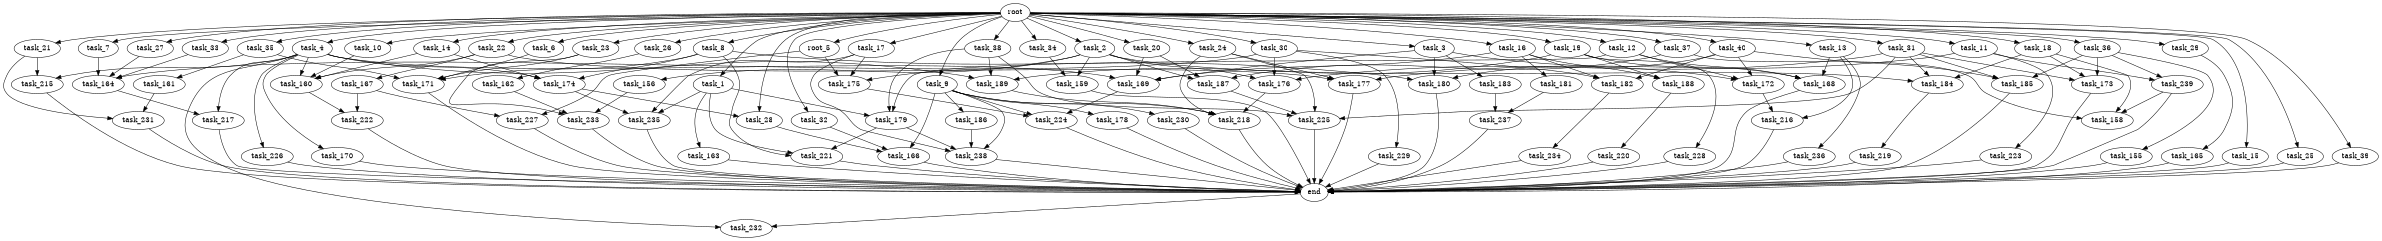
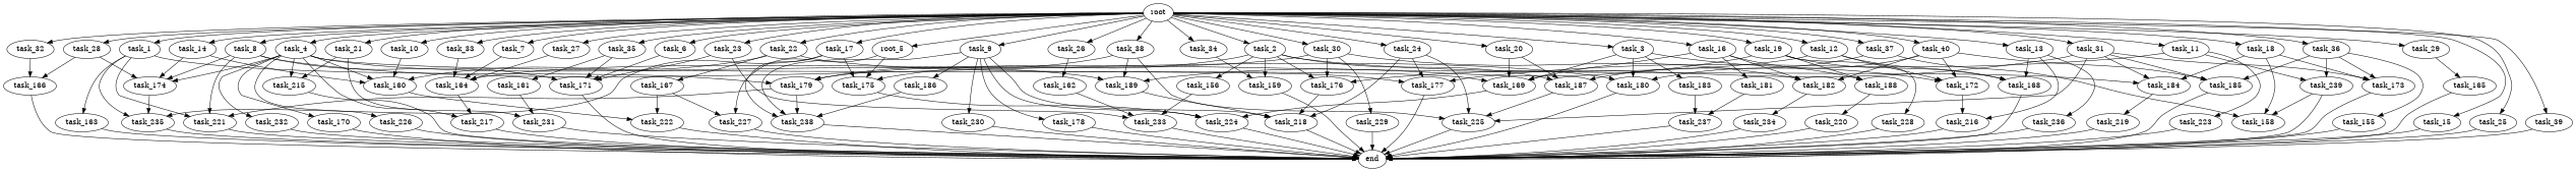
  digraph {
    root
    task_1
    task_2
    task_3
    task_4
    n6 [label=root_5]
    task_6
    task_7
    task_8
    task_9
    task_10
    task_11
    task_12
    task_13
    task_14
    task_15
    task_16
    task_17
    task_18
    task_19
    task_20
    task_21
    task_22
    task_23
    task_24
    task_25
    task_26
    task_27
    task_28
    task_29
    task_30
    task_31
    task_32
    task_33
    task_34
    task_35
    task_36
    task_37
    task_38
    task_39
    task_40
    task_163
    task_179
    task_221
    task_235
    task_156
    task_159
    task_175
    task_176
    task_184
    task_187
    task_169
    task_172
    task_180
    task_183
    task_160
    task_170
    task_174
    task_189
    task_215
    task_217
    task_226
    task_232
    task_227
    task_171
    task_164
    task_166
    task_178
    task_186
    task_218
    task_224
    task_230
    task_238
    task_177
    task_223
    task_239
    task_168
    task_216
    task_236
    end
    task_181
    task_182
    task_188
    task_158
    task_173
    task_228
    task_231
    task_167
    task_233
    task_225
    task_162
    task_165
    task_229
    task_185
    task_161
    task_155
    task_219
    task_237
    task_222
    task_234
    task_220
    root -> task_1
    root -> task_2
    root -> task_3
    root -> task_4
    root -> n6
    root -> task_6
    root -> task_7
    root -> task_8
    root -> task_9
    root -> task_10
    root -> task_11
    root -> task_12
    root -> task_13
    root -> task_14
    root -> task_15
    root -> task_16
    root -> task_17
    root -> task_18
    root -> task_19
    root -> task_20
    root -> task_21
    root -> task_22
    root -> task_23
    root -> task_24
    root -> task_25
    root -> task_26
    root -> task_27
    root -> task_28
    root -> task_29
    root -> task_30
    root -> task_31
    root -> task_32
    root -> task_33
    root -> task_34
    root -> task_35
    root -> task_36
    root -> task_37
    root -> task_38
    root -> task_39
    root -> task_40
    task_1 -> task_163
    task_1 -> task_179
    task_1 -> task_221
    task_1 -> task_235
    task_2 -> task_156
    task_2 -> task_159
    task_2 -> task_175
    task_2 -> task_176
    task_2 -> task_184
    task_2 -> task_187
    task_3 -> task_169
    task_3 -> task_172
    task_3 -> task_180
    task_3 -> task_183
    task_4 -> task_169
    task_4 -> task_160
    task_4 -> task_170
    task_4 -> task_174
    task_4 -> task_189
    task_4 -> task_215
    task_4 -> task_217
    task_4 -> task_226
    task_4 -> task_232
    n6 -> task_175
    n6 -> task_227
    task_6 -> task_171
    task_7 -> task_164
    task_8 -> task_221
    task_8 -> task_180
    task_8 -> task_174
    task_8 -> task_171
-   task_9 -> task_166
    task_9 -> task_178
    task_9 -> task_186
    task_9 -> task_218
    task_9 -> task_224
    task_9 -> task_230
    task_9 -> task_238
    task_10 -> task_160
    task_11 -> task_177
    task_11 -> task_223
    task_11 -> task_239
    task_12 -> task_179
    task_12 -> task_172
    task_12 -> task_168
    task_13 -> task_168
    task_13 -> task_216
    task_13 -> task_236
    task_14 -> task_160
    task_14 -> task_174
    task_15 -> end
    task_16 -> task_169
    task_16 -> task_181
    task_16 -> task_182
    task_16 -> task_188
    task_17 -> task_235
    task_17 -> task_175
    task_17 -> task_238
    task_18 -> task_184
    task_18 -> task_158
    task_18 -> task_173
    task_19 -> task_189
    task_19 -> task_168
    task_19 -> task_188
    task_19 -> task_228
    task_20 -> task_187
    task_20 -> task_169
    task_21 -> task_215
    task_21 -> task_231
    task_22 -> task_160
    task_22 -> task_177
    task_22 -> task_167
    task_23 -> task_171
    task_23 -> task_233
    task_24 -> task_218
    task_24 -> task_177
    task_24 -> task_225
    task_25 -> end
    task_26 -> task_162
    task_27 -> task_164
-   task_174 -> task_28
+   task_28 -> task_174
    task_28 -> task_166
    task_29 -> task_165
    task_30 -> task_176
    task_30 -> task_164
    task_30 -> task_182
    task_30 -> task_229
    task_31 -> task_176
    task_31 -> task_184
    task_31 -> task_173
    task_31 -> task_225
    task_31 -> task_185
    task_32 -> task_166
    task_33 -> task_164
    task_34 -> task_159
    task_35 -> task_171
    task_35 -> task_161
    task_36 -> task_239
    task_36 -> task_173
    task_36 -> task_185
    task_36 -> task_155
    task_37 -> task_187
    task_37 -> task_158
    task_38 -> task_179
    task_38 -> task_189
    task_38 -> task_225
    task_39 -> end
    task_40 -> task_172
    task_40 -> task_180
    task_40 -> task_182
    task_40 -> task_185
    task_163 -> end
    task_179 -> task_221
    task_179 -> task_238
    task_221 -> end
    task_235 -> end
    task_156 -> task_233
    task_159 -> end
    task_175 -> task_224
    task_176 -> task_218
    task_184 -> task_219
    task_187 -> task_225
    task_169 -> task_224
    task_172 -> task_216
    task_180 -> end
    task_183 -> task_237
    task_160 -> task_222
    task_170 -> end
    task_174 -> task_235
    task_189 -> task_218
    task_215 -> end
    task_217 -> end
    task_226 -> end
-   end -> task_232
+   task_232 -> end
    task_227 -> end
    task_171 -> end
    task_164 -> task_217
    task_166 -> end
    task_178 -> end
    task_186 -> task_238
    task_218 -> end
    task_224 -> end
    task_230 -> end
    task_238 -> end
    task_177 -> end
    task_223 -> end
    task_239 -> end
    task_239 -> task_158
    task_168 -> end
    task_216 -> end
    task_236 -> end
    task_181 -> task_237
    task_182 -> task_234
    task_188 -> task_220
    task_173 -> end
    task_228 -> end
    task_231 -> end
    task_167 -> task_227
    task_167 -> task_222
    task_233 -> end
    task_225 -> end
    task_162 -> task_233
    task_165 -> end
    task_229 -> end
    task_185 -> end
    task_161 -> task_231
    task_155 -> end
    task_219 -> end
    task_237 -> end
    task_222 -> end
    task_234 -> end
    task_220 -> end
  }
